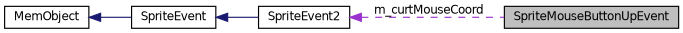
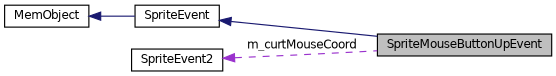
  digraph {
    rankdir=LR
    node [color=black fillcolor=white fontname=Helvetica fontsize=10 shape=record style=filled]
    edge [color=midnightblue dir=back fontname=Helvetica fontsize=10 labelfontname=Helvetica labelfontsize=10 style=solid]
    n1 [fillcolor=grey75 fontcolor=black height=0.2 label=SpriteMouseButtonUpEvent width=0.4]
    n2 [height=0.2 label=SpriteEvent width=0.4]
    n3 [height=0.2 label=MemObject width=0.4]
    n4 [height=0.2 label=SpriteEvent2 width=0.4]
-   n2 -> n4
+   n2 -> n1
    n3 -> n2
    n4 -> n1 [color=darkorchid3 label=" m_curtMouseCoord" style=dashed]
  }
